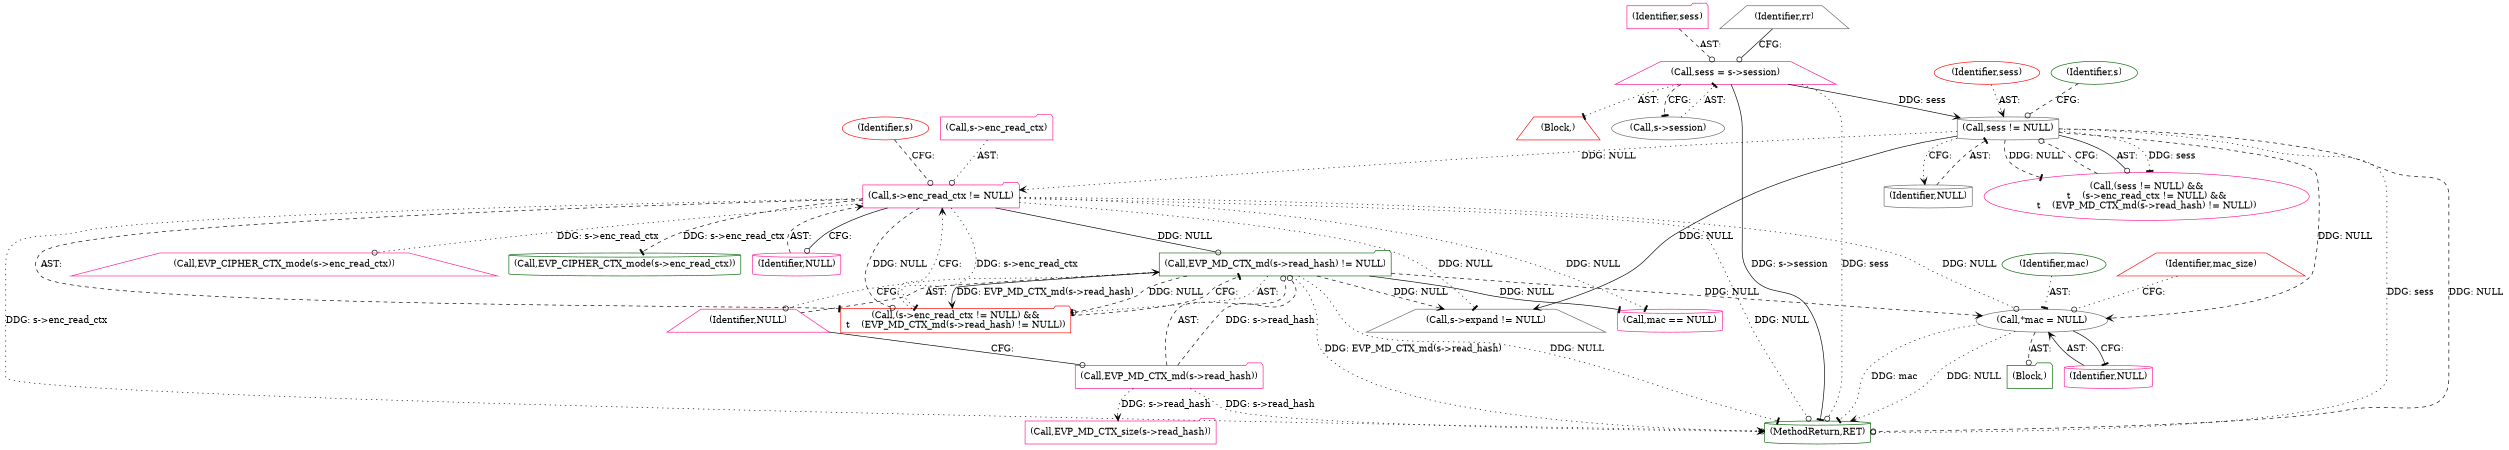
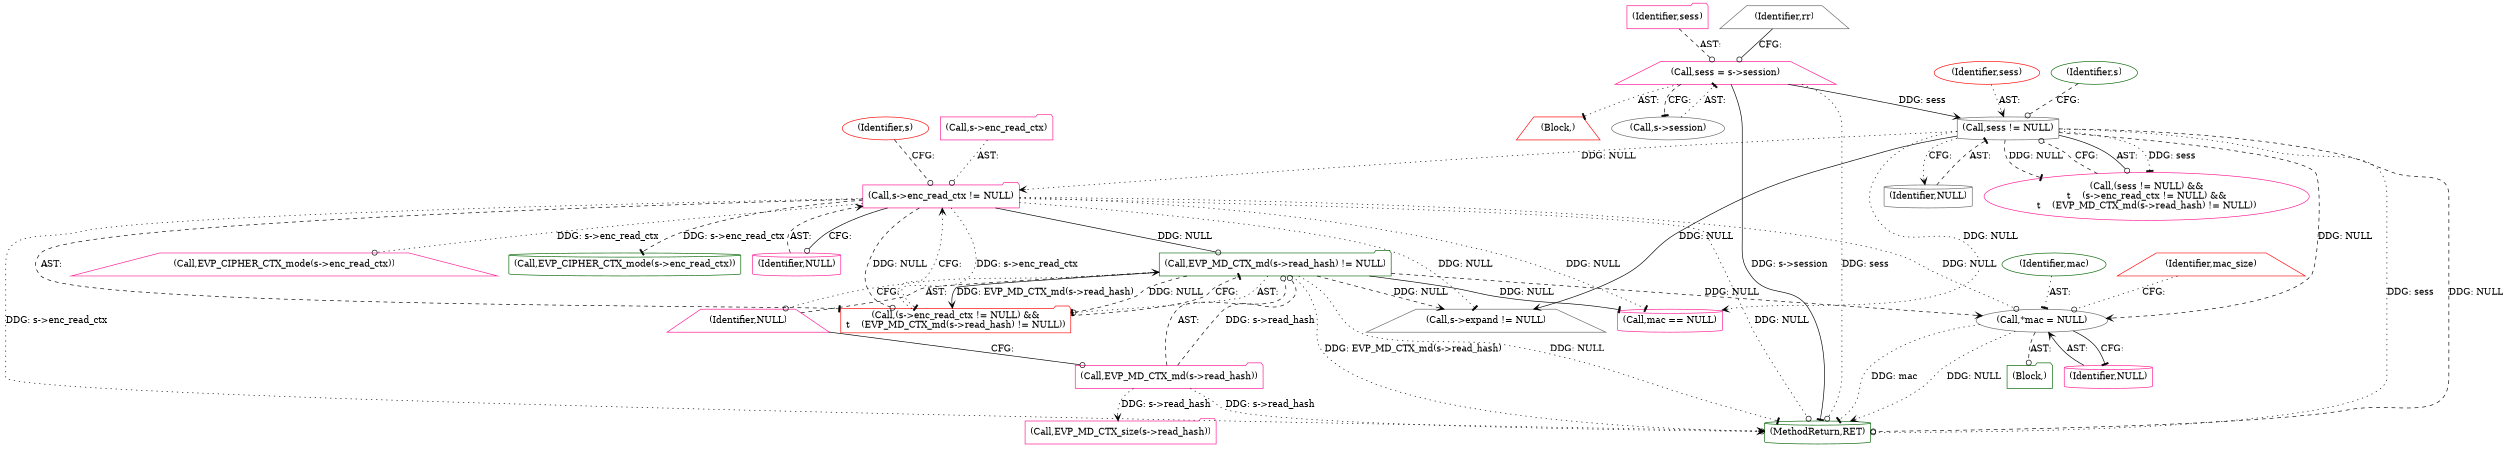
  digraph {
    node [color=deeppink shape=folder]
    edge [arrowhead=odot style=dotted]
    n1 [color=gray40 label="(Call,*mac = NULL)" shape=ellipse]
    n2 [color=darkgreen label="(MethodReturn,RET)" shape=cylinder]
    n3 [color=darkgreen label="(Block,)"]
    n4 [label="(Identifier,NULL)" shape=cylinder]
    n5 [color=gray40 label="(Call,sess != NULL)" shape=cylinder]
    n6 [label="(Call,s->enc_read_ctx != NULL)"]
    n7 [color=gray40 label="(Identifier,NULL)" shape=cylinder]
    n8 [label="(Call,(sess != NULL) &&\n\t    (s->enc_read_ctx != NULL) &&\n\t    (EVP_MD_CTX_md(s->read_hash) != NULL))" shape=ellipse]
    n9 [color=gray40 label="(Call,s->expand != NULL)" shape=trapezium]
    n10 [label="(Call,mac == NULL)" shape=cylinder]
    n11 [color=darkgreen label="(Call,EVP_MD_CTX_md(s->read_hash) != NULL)"]
    n12 [color=red label="(Call,(s->enc_read_ctx != NULL) &&\n\t    (EVP_MD_CTX_md(s->read_hash) != NULL))"]
    n13 [label="(Call,EVP_CIPHER_CTX_mode(s->enc_read_ctx))" shape=trapezium]
    n14 [color=darkgreen label="(Call,EVP_CIPHER_CTX_mode(s->enc_read_ctx))" shape=cylinder]
    n15 [label="(Identifier,NULL)" shape=cylinder]
    n16 [label="(Call,sess = s->session)" shape=trapezium]
    n17 [color=red label="(Block,)" shape=trapezium]
    n18 [color=gray40 label="(Call,s->session)" shape=ellipse]
    n19 [label="(Identifier,NULL)" shape=trapezium]
    n20 [label="(Call,EVP_MD_CTX_md(s->read_hash))"]
    n21 [label="(Call,EVP_MD_CTX_size(s->read_hash))"]
    n22 [color=red label="(Identifier,sess)" shape=ellipse]
    n23 [color=darkgreen label="(Identifier,mac)" shape=ellipse]
    n24 [color=red label="(Identifier,s)" shape=ellipse]
    n25 [label="(Identifier,sess)"]
    n26 [color=gray40 label="(Identifier,rr)" shape=trapezium]
    n27 [color=darkgreen label="(Identifier,s)" shape=ellipse]
    n28 [color=red label="(Identifier,mac_size)" shape=trapezium]
    n29 [label="(Call,s->enc_read_ctx)"]
    n1 -> n2 [arrowhead=vee label="DDG: NULL"]
    n1 -> n2 [arrowhead=tee label="DDG: mac"]
    n1 -> n3 [label="AST: " style=dashed]
    n1 -> n4 [arrowhead=tee label="CFG: " style=solid]
    n4 -> n1 [arrowhead=vee label="AST: " style=solid]
    n5 -> n1 [arrowhead=vee label="DDG: NULL" style=dashed]
    n5 -> n2 [label="DDG: sess"]
    n5 -> n2 [label="DDG: NULL" style=dashed]
    n5 -> n6 [arrowhead=vee label="DDG: NULL"]
    n5 -> n7 [arrowhead=vee label="CFG: "]
    n5 -> n8 [label="AST: " style=solid]
    n5 -> n8 [arrowhead=tee label="DDG: sess"]
    n5 -> n8 [arrowhead=tee label="DDG: NULL" style=dashed]
    n5 -> n9 [arrowhead=vee label="DDG: NULL" style=solid]
+   n5 -> n10 [arrowhead=vee label="DDG: NULL"]
    n6 -> n1 [label="DDG: NULL"]
    n6 -> n2 [label="DDG: NULL"]
    n6 -> n2 [arrowhead=vee label="DDG: s->enc_read_ctx"]
    n6 -> n9 [arrowhead=tee label="DDG: NULL"]
    n6 -> n10 [arrowhead=tee label="DDG: NULL"]
    n6 -> n11 [label="DDG: NULL" style=solid]
    n6 -> n12 [arrowhead=tee label="AST: " style=dashed]
    n6 -> n12 [arrowhead=tee label="DDG: s->enc_read_ctx"]
    n6 -> n12 [label="DDG: NULL" style=dashed]
    n6 -> n13 [label="DDG: s->enc_read_ctx"]
    n6 -> n14 [arrowhead=tee label="DDG: s->enc_read_ctx" style=dashed]
    n6 -> n15 [label="CFG: " style=solid]
    n7 -> n5 [arrowhead=tee label="AST: " style=dashed]
    n8 -> n5 [label="CFG: " style=dashed]
    n11 -> n1 [arrowhead=vee label="DDG: NULL" style=dashed]
    n11 -> n2 [arrowhead=vee label="DDG: EVP_MD_CTX_md(s->read_hash)"]
    n11 -> n2 [arrowhead=tee label="DDG: NULL"]
    n11 -> n9 [arrowhead=vee label="DDG: NULL" style=dashed]
    n11 -> n10 [arrowhead=tee label="DDG: NULL" style=solid]
    n11 -> n12 [label="AST: "]
    n11 -> n12 [arrowhead=vee label="DDG: EVP_MD_CTX_md(s->read_hash)" style=solid]
    n11 -> n12 [arrowhead=tee label="DDG: NULL" style=dashed]
    n11 -> n19 [label="CFG: "]
    n12 -> n6 [arrowhead=vee label="CFG: "]
    n12 -> n11 [arrowhead=tee label="CFG: " style=dashed]
    n15 -> n6 [arrowhead=vee label="AST: " style=dashed]
    n16 -> n2 [arrowhead=tee label="DDG: s->session" style=solid]
    n16 -> n2 [label="DDG: sess"]
    n16 -> n5 [arrowhead=vee label="DDG: sess" style=solid]
    n16 -> n17 [arrowhead=tee label="AST: "]
    n16 -> n18 [arrowhead=tee label="CFG: " style=dashed]
    n18 -> n16 [arrowhead=tee label="AST: "]
    n19 -> n11 [arrowhead=vee label="AST: " style=dashed]
    n19 -> n20 [label="CFG: " style=solid]
    n20 -> n2 [label="DDG: s->read_hash"]
    n20 -> n11 [label="AST: " style=dashed]
    n20 -> n11 [label="DDG: s->read_hash" style=dashed]
    n20 -> n21 [arrowhead=vee label="DDG: s->read_hash"]
    n22 -> n5 [arrowhead=vee label="AST: "]
    n23 -> n1 [arrowhead=tee label="AST: "]
    n24 -> n6 [label="CFG: " style=dashed]
    n25 -> n16 [label="AST: " style=dashed]
    n26 -> n16 [label="CFG: " style=solid]
    n27 -> n5 [label="CFG: " style=dashed]
    n28 -> n1 [label="CFG: "]
    n29 -> n6 [label="AST: "]
  }
